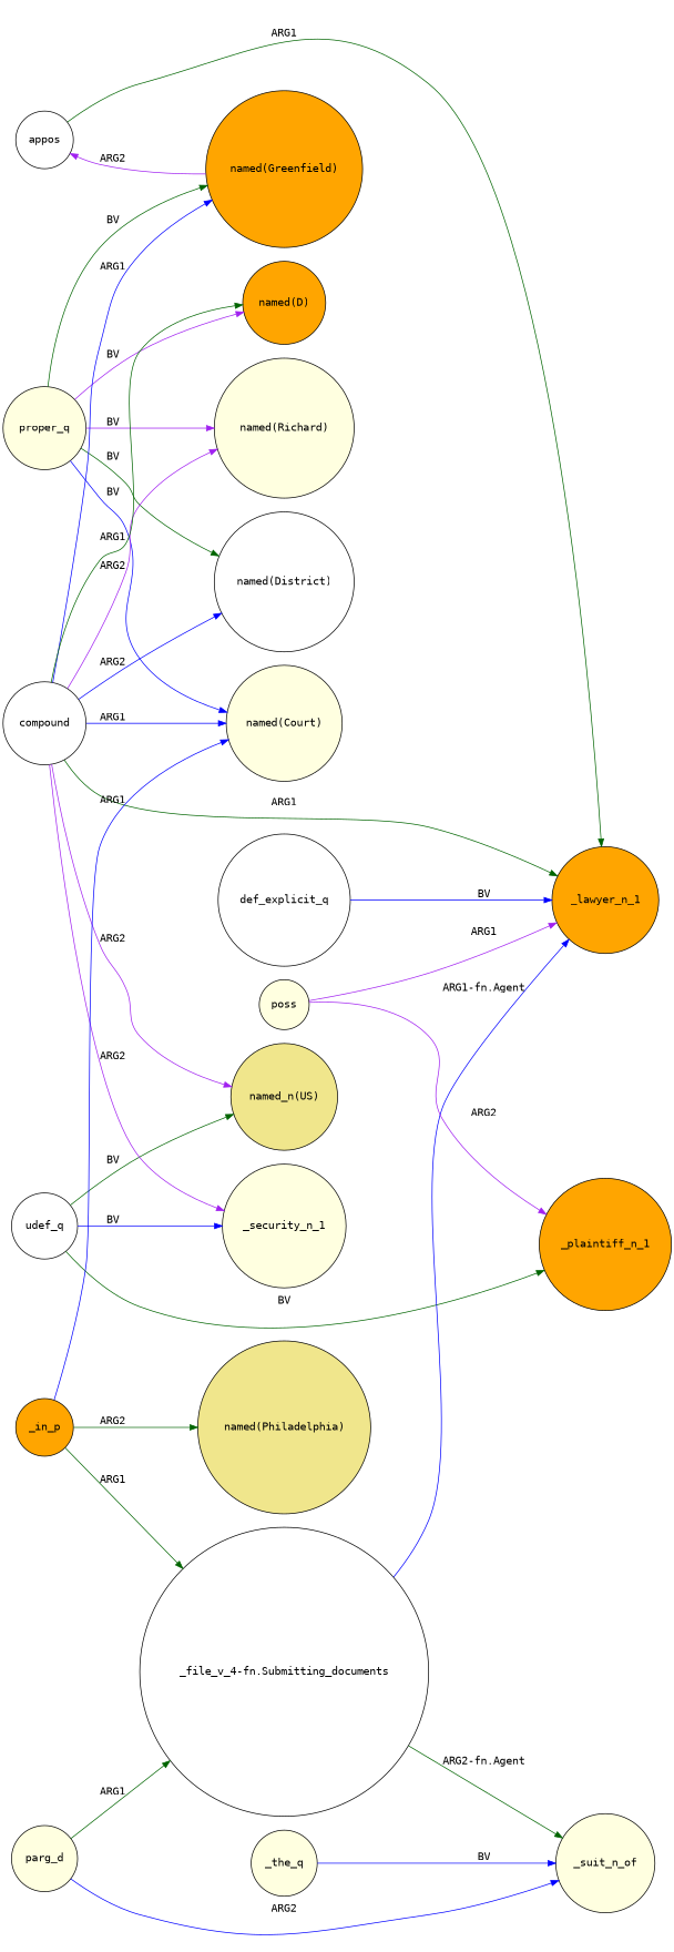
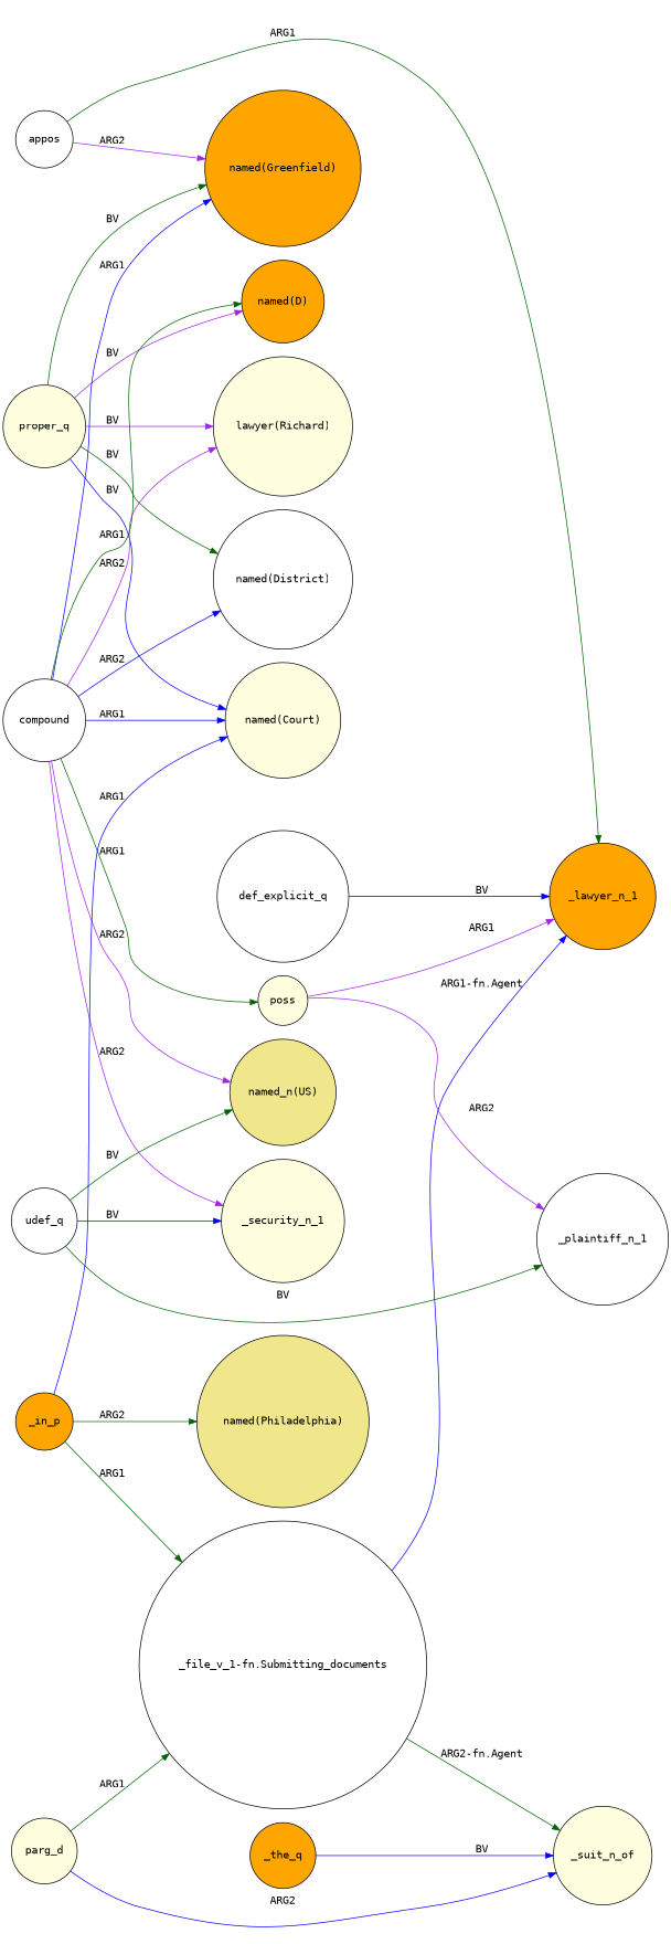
  digraph {
    fontname="DejaVu Sans Mono"
    rankdir=LR
    node [fillcolor=lightyellow fontname="DejaVu Sans Mono" shape=circle style=filled]
    edge [color=darkgreen fontname="DejaVu Sans Mono"]
    appos [fillcolor=white]
    "named(Greenfield)" [fillcolor=orange]
    _lawyer_n_1 [fillcolor=orange]
    def_explicit_q [fillcolor=white]
    proper_q
-   "named(Richard)"
+   "named(Richard)" [label="lawyer(Richard)"]
    "named(District)" [fillcolor=white]
    "named(Court)"
    "named(D)" [fillcolor=orange]
    "named(Philadelphia)" [fillcolor=khaki]
    udef_q [fillcolor=white]
    "named_n(US)" [fillcolor=khaki]
    _security_n_1
-   _plaintiff_n_1 [fillcolor=orange]
+   _plaintiff_n_1 [fillcolor=white]
    compound [fillcolor=white]
-   _the_q
+   _the_q [fillcolor=orange]
    _suit_n_of
    parg_d
-   "_file_v_1-fn.Submitting_documents" [fillcolor=white label="_file_v_4-fn.Submitting_documents"]
+   "_file_v_1-fn.Submitting_documents" [fillcolor=white]
    _in_p [fillcolor=orange]
    poss
-   "named(Greenfield)" -> appos [color=purple label=ARG2]
+   appos -> "named(Greenfield)" [color=purple label=ARG2]
    appos -> _lawyer_n_1 [label=ARG1]
    def_explicit_q -> _lawyer_n_1 [color=blue label=BV]
    proper_q -> "named(Greenfield)" [label=BV]
    proper_q -> "named(Richard)" [color=purple label=BV]
    proper_q -> "named(District)" [label=BV]
    proper_q -> "named(Court)" [color=blue label=BV]
    proper_q -> "named(D)" [color=purple label=BV]
    udef_q -> "named_n(US)" [label=BV]
    udef_q -> _security_n_1 [color=blue label=BV]
    udef_q -> _plaintiff_n_1 [label=BV]
    compound -> "named(Greenfield)" [color=blue label=ARG1]
-   compound -> _lawyer_n_1 [label=ARG1]
+   compound -> poss [label=ARG1]
    compound -> "named(Richard)" [color=purple label=ARG2]
    compound -> "named(District)" [color=blue label=ARG2]
    compound -> "named(Court)" [color=blue label=ARG1]
    compound -> "named(D)" [label=ARG1]
    compound -> "named_n(US)" [color=purple label=ARG2]
    compound -> _security_n_1 [color=purple label=ARG2]
    _the_q -> _suit_n_of [color=blue label=BV]
    parg_d -> _suit_n_of [color=blue label=ARG2]
    parg_d -> "_file_v_1-fn.Submitting_documents" [label=ARG1]
    "_file_v_1-fn.Submitting_documents" -> _lawyer_n_1 [color=blue label="ARG1-fn.Agent"]
    "_file_v_1-fn.Submitting_documents" -> _suit_n_of [label="ARG2-fn.Agent"]
    _in_p -> "named(Court)" [color=blue label=ARG1]
    _in_p -> "named(Philadelphia)" [label=ARG2]
    _in_p -> "_file_v_1-fn.Submitting_documents" [label=ARG1]
    poss -> _lawyer_n_1 [color=purple label=ARG1]
    poss -> _plaintiff_n_1 [color=purple label=ARG2]
  }
